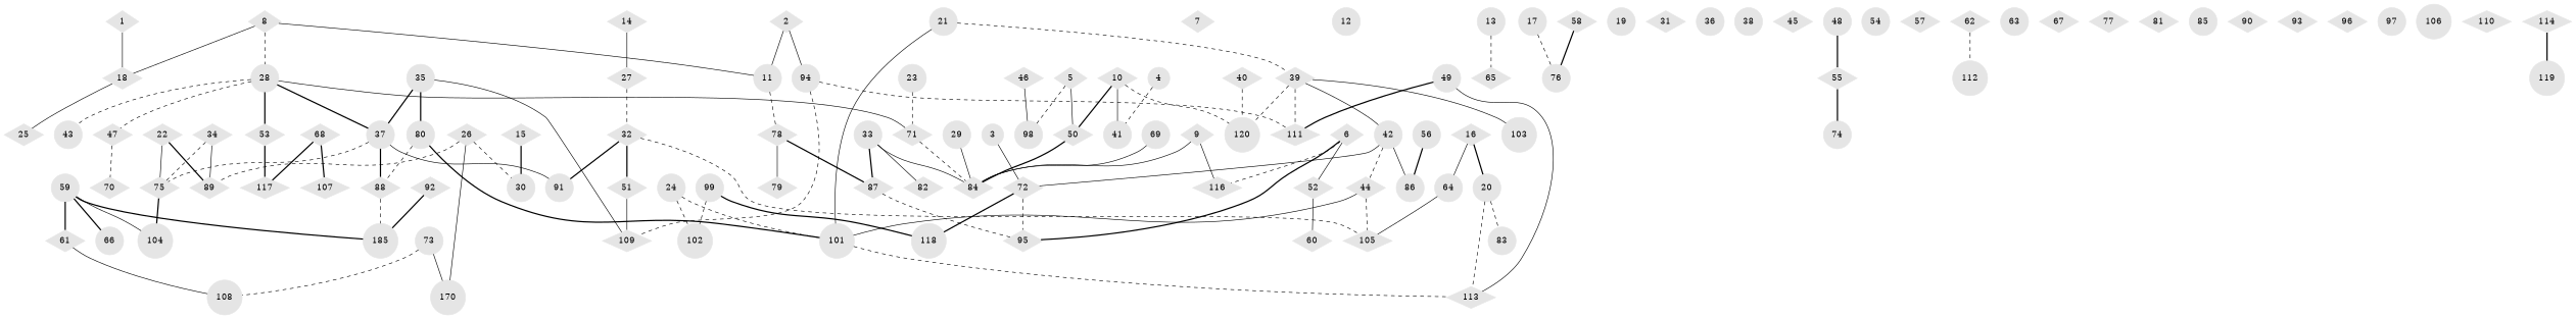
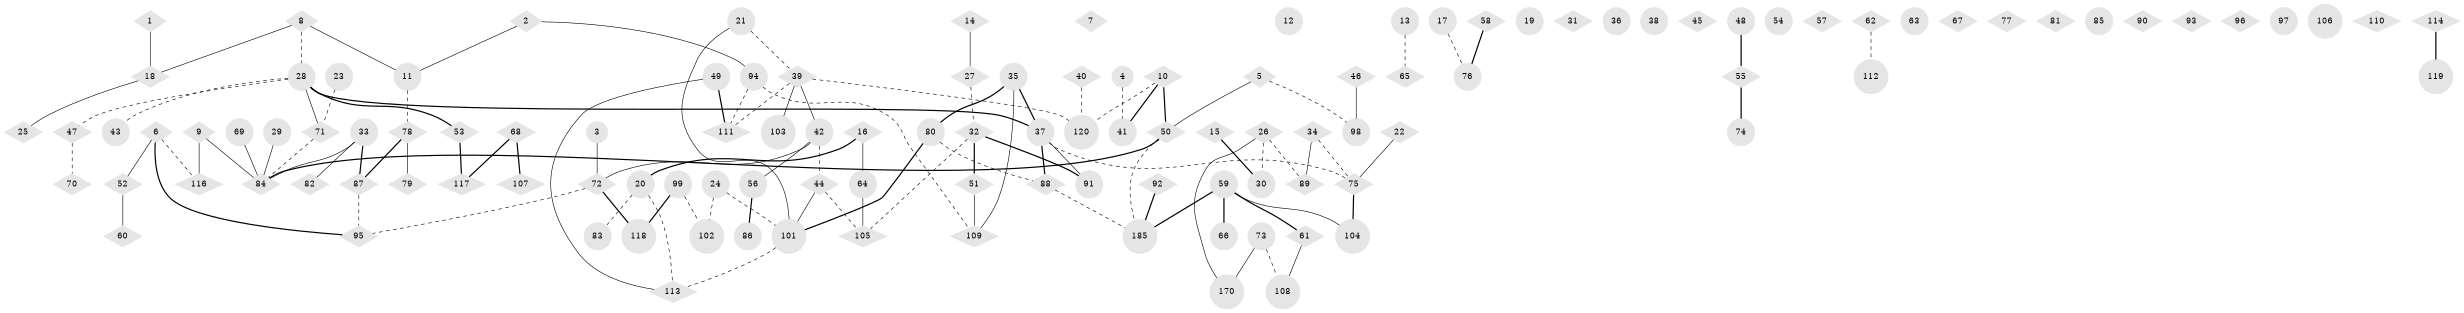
  graph {
    fontname="DejaVu Serif"
    node [color=gray90 fontname="DejaVu Serif" shape=diamond style=filled]
    edge [fontname="DejaVu Serif" style=dashed]
    1
    18
    25
    11 [shape=circle]
    2
    94 [shape=circle]
    78
    109
    111
    3 [shape=circle]
    72
    95
    118 [shape=circle]
    4 [shape=circle]
    41 [shape=circle]
    5
    50
    98 [shape=circle]
    84
    n20 [label=185 shape=circle]
    6
    52
    116
    60
    7
    8
    28 [shape=circle]
    71
    37 [shape=circle]
    43 [shape=circle]
    47
    53
    9
    10
    120 [shape=circle]
    87
    79
    12 [shape=circle]
    13 [shape=circle]
    65
    14
    27
    32
    30 [shape=circle]
    15
    20 [shape=circle]
    16
    64 [shape=circle]
    83 [shape=circle]
    113
    105
    17 [shape=circle]
    76 [shape=circle]
    19 [shape=circle]
    21 [shape=circle]
    39
    101 [shape=circle]
    42 [shape=circle]
    103 [shape=circle]
    22
    75
    89
    104 [shape=circle]
    23 [shape=circle]
    24 [shape=circle]
    102 [shape=circle]
    26
    n68 [label=170 shape=circle]
    51
    91 [shape=circle]
    88
    70
    117
    29 [shape=circle]
    31
    33 [shape=circle]
    82
    34
    35 [shape=circle]
    80 [shape=circle]
    36 [shape=circle]
    38 [shape=circle]
    44
    56 [shape=circle]
    40
    86 [shape=circle]
    45
    46
    48 [shape=circle]
    55
    74 [shape=circle]
    49 [shape=circle]
    54 [shape=circle]
    57
    58
    59 [shape=circle]
    61
    66 [shape=circle]
    108 [shape=circle]
    112 [shape=circle]
    62
    63 [shape=circle]
    67
    68
    107
    69 [shape=circle]
    73 [shape=circle]
    77
    81
    85 [shape=circle]
    90
    92
    93
    96
    97 [shape=circle]
    99 [shape=circle]
    106 [shape=circle]
    110
    119 [shape=circle]
    114
    1 -- 18 [style=solid]
    18 -- 25 [style=solid]
    11 -- 78
    2 -- 11 [style=solid]
    2 -- 94 [style=solid]
    94 -- 109
    94 -- 111
    78 -- 87 [style=bold]
    78 -- 79 [style=solid]
    3 -- 72 [style=solid]
    72 -- 95
    72 -- 118 [style=bold]
    4 -- 41
    5 -- 50 [style=solid]
    5 -- 98
    50 -- 84 [style=bold]
+   50 -- n20
    6 -- 95 [style=bold]
    6 -- 52 [style=solid]
    6 -- 116
    52 -- 60 [style=solid]
    8 -- 18 [style=solid]
    8 -- 11 [style=solid]
    8 -- 28
    28 -- 71 [style=solid]
    28 -- 37 [style=bold]
    28 -- 43
    28 -- 47
    28 -- 53 [style=bold]
    71 -- 84
    37 -- 75
    37 -- 91 [style=solid]
    37 -- 88 [style=bold]
    47 -- 70
    53 -- 117 [style=bold]
    9 -- 84 [style=solid]
    9 -- 116 [style=solid]
-   10 -- 41 [style=solid]
+   10 -- 41 [style=bold]
    10 -- 50 [style=bold]
    10 -- 120
    87 -- 95
    13 -- 65
    14 -- 27 [style=solid]
    27 -- 32
    32 -- 105
    32 -- 51 [style=bold]
    32 -- 91 [style=bold]
    15 -- 30 [style=bold]
    20 -- 83
    20 -- 113
    16 -- 20 [style=bold]
    16 -- 64 [style=solid]
    64 -- 105 [style=solid]
    17 -- 76
    21 -- 39
    21 -- 101 [style=solid]
    39 -- 111
    39 -- 120
    39 -- 42 [style=solid]
    39 -- 103 [style=solid]
    101 -- 113
    42 -- 72 [style=solid]
    42 -- 44
-   42 -- 86 [style=solid]
+   42 -- 56 [style=solid]
    22 -- 75 [style=solid]
-   22 -- 89 [style=bold]
    75 -- 104 [style=bold]
    23 -- 71
    24 -- 101
    24 -- 102
    26 -- 30
    26 -- 89
    26 -- n68 [style=solid]
    51 -- 109 [style=solid]
    88 -- n20
    29 -- 84 [style=solid]
    33 -- 84 [style=solid]
    33 -- 87 [style=bold]
    33 -- 82 [style=solid]
    34 -- 75
    34 -- 89 [style=solid]
    35 -- 109 [style=solid]
    35 -- 37 [style=bold]
    35 -- 80 [style=bold]
    80 -- 101 [style=bold]
    80 -- 88
    44 -- 105
    44 -- 101 [style=solid]
    56 -- 86 [style=bold]
    40 -- 120
    46 -- 98 [style=solid]
    48 -- 55 [style=bold]
    55 -- 74 [style=bold]
    49 -- 111 [style=bold]
    49 -- 113 [style=solid]
    58 -- 76 [style=bold]
    59 -- n20 [style=bold]
    59 -- 104 [style=solid]
    59 -- 61 [style=bold]
    59 -- 66 [style=bold]
    61 -- 108 [style=solid]
    62 -- 112
    68 -- 117 [style=bold]
    68 -- 107 [style=bold]
    69 -- 84 [style=solid]
    73 -- n68 [style=solid]
    73 -- 108
    92 -- n20 [style=bold]
    99 -- 118 [style=bold]
    99 -- 102
    114 -- 119 [style=bold]
  }
